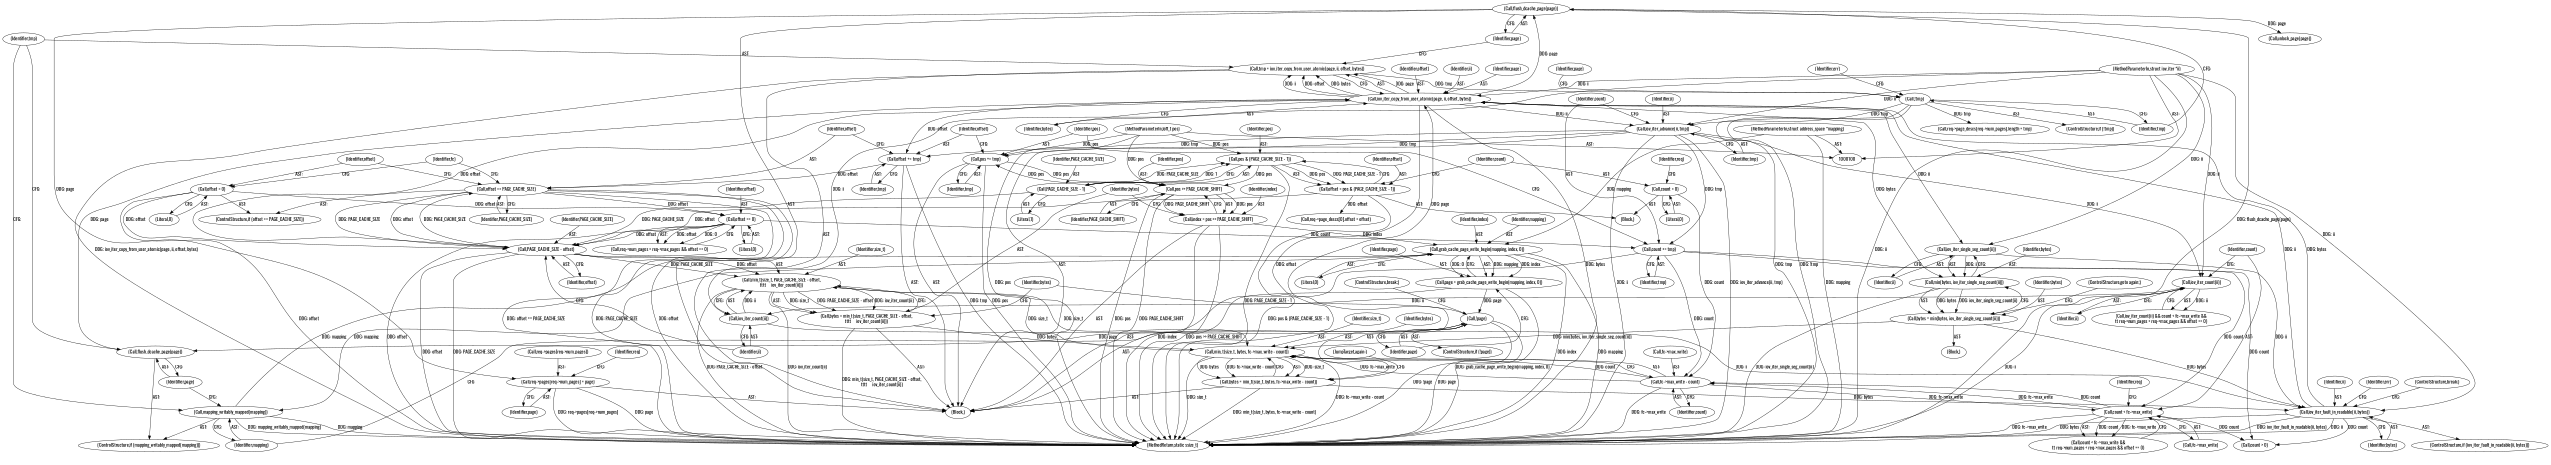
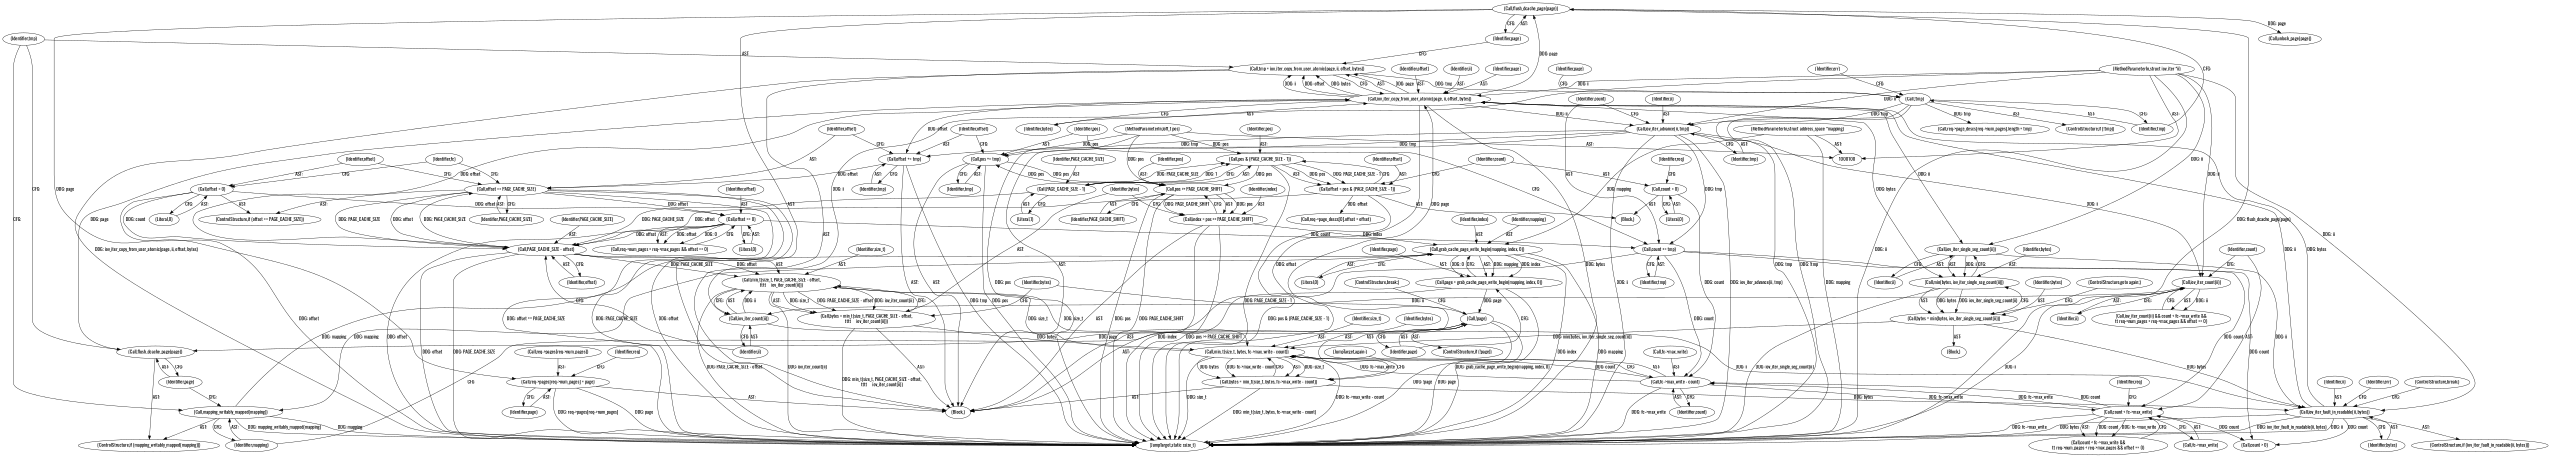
  digraph {
    fontname=Oswald
    node [fontname=Oswald]
    edge [fontname=Oswald]
    n1 [label="(Call,req->pages[req->num_pages] = page)"]
    n2 [label="(Block,)"]
    n3 [label="(Identifier,page)"]
-   n4 [label="(MethodReturn,static ssize_t)"]
+   n4 [label="(JumpTarget,static ssize_t)"]
    n5 [label="(Call,flush_dcache_page(page))"]
    n6 [label="(Identifier,page)"]
    n7 [label="(Call,unlock_page(page))"]
    n8 [label="(Call,tmp = iov_iter_copy_from_user_atomic(page, ii, offset, bytes))"]
    n9 [label="(Call,iov_iter_copy_from_user_atomic(page, ii, offset, bytes))"]
    n10 [label="(Call,iov_iter_advance(ii, tmp))"]
    n11 [label="(Call,iov_iter_single_seg_count(ii))"]
    n12 [label="(Call,min(bytes, iov_iter_single_seg_count(ii)))"]
    n13 [label="(Call,offset += tmp)"]
    n14 [label="(Identifier,bytes)"]
    n15 [label="(Call,pos += tmp)"]
    n16 [label="(Call,iov_iter_count(ii))"]
    n17 [label="(Call,count += tmp)"]
    n18 [label="(Identifier,tmp)"]
    n19 [label="(Call,!tmp)"]
    n20 [label="(Call,iov_iter_fault_in_readable(ii, bytes))"]
    n21 [label="(Identifier,ii)"]
    n22 [label="(Call,bytes = min(bytes, iov_iter_single_seg_count(ii)))"]
    n23 [label="(Call,offset == PAGE_CACHE_SIZE)"]
    n24 [label="(Identifier,tmp)"]
    n25 [label="(Call,!page)"]
    n26 [label="(Call,flush_dcache_page(page))"]
    n27 [label="(Identifier,page)"]
    n28 [label="(ControlStructure,if (!page))"]
    n29 [label="(ControlStructure,if (mapping_writably_mapped(mapping)))"]
    n30 [label="(Identifier,page)"]
    n31 [label="(Call,page = grab_cache_page_write_begin(mapping, index, 0))"]
    n32 [label="(Call,grab_cache_page_write_begin(mapping, index, 0))"]
    n33 [label="(Call,mapping_writably_mapped(mapping))"]
    n34 [label="(Literal,0)"]
    n35 [label="(Identifier,mapping)"]
    n36 [label="(MethodParameterIn,struct address_space *mapping)"]
    1000100
    n38 [label="(Call,index = pos >> PAGE_CACHE_SHIFT)"]
    n39 [label="(Call,pos >> PAGE_CACHE_SHIFT)"]
    n40 [label="(Identifier,PAGE_CACHE_SHIFT)"]
    n41 [label="(Identifier,tmp)"]
    n42 [label="(Call,iov_iter_count(ii))"]
    n43 [label="(Identifier,ii)"]
    n44 [label="(Call,iov_iter_count(ii) && count < fc->max_write &&\n\t\t req->num_pages < req->max_pages && offset == 0)"]
    n45 [label="(Call,fc->max_write - count)"]
    n46 [label="(Call,count < fc->max_write)"]
    n47 [label="(Call,count > 0)"]
    n48 [label="(Identifier,tmp)"]
    n49 [label="(MethodParameterIn,struct iov_iter *ii)"]
    n50 [label="(ControlStructure,if (iov_iter_fault_in_readable(ii, bytes)))"]
    n51 [label="(Identifier,bytes)"]
    n52 [label="(Call,min_t(size_t, PAGE_CACHE_SIZE - offset,\n\t\t\t\t     iov_iter_count(ii)))"]
    n53 [label="(Identifier,ii)"]
    n54 [label="(ControlStructure,if (!tmp))"]
    n55 [label="(Identifier,tmp)"]
    n56 [label="(Call,req->page_descs[req->num_pages].length = tmp)"]
    n57 [label="(MethodParameterIn,loff_t pos)"]
    n58 [label="(Call,pos & (PAGE_CACHE_SIZE - 1))"]
    n59 [label="(Call,PAGE_CACHE_SIZE - 1)"]
    n60 [label="(Call,offset = pos & (PAGE_CACHE_SIZE - 1))"]
    n61 [label="(Call,PAGE_CACHE_SIZE - offset)"]
    n62 [label="(Literal,1)"]
    n63 [label="(Block,)"]
    n64 [label="(Call,req->page_descs[0].offset = offset)"]
    n65 [label="(Identifier,offset)"]
    n66 [label="(Call,min_t(size_t, bytes, fc->max_write - count))"]
    n67 [label="(Call,bytes = min_t(size_t, PAGE_CACHE_SIZE - offset,\n\t\t\t\t     iov_iter_count(ii)))"]
    n68 [label="(Block,)"]
    n69 [label="(Call,bytes = min_t(size_t, bytes, fc->max_write - count))"]
    n70 [label="(Identifier,count)"]
    n71 [label="(Call,offset == 0)"]
    n72 [label="(ControlStructure,if (offset == PAGE_CACHE_SIZE))"]
    n73 [label="(Identifier,PAGE_CACHE_SIZE)"]
    n74 [label="(Literal,0)"]
    n75 [label="(Call,req->num_pages < req->max_pages && offset == 0)"]
    n76 [label="(Call,offset = 0)"]
    n77 [label="(Literal,0)"]
    n78 [label="(Call,fc->max_write)"]
    n79 [label="(Call,count < fc->max_write &&\n\t\t req->num_pages < req->max_pages && offset == 0)"]
    n80 [label="(Call,count = 0)"]
    n81 [label="(Literal,0)"]
    n82 [label="(Identifier,bytes)"]
    n83 [label="(Identifier,ii)"]
    n84 [label="(Identifier,req)"]
    n85 [label="(Identifier,PAGE_CACHE_SIZE)"]
    n86 [label="(Identifier,tmp)"]
    n87 [label="(ControlStructure,goto again;)"]
    n88 [label="(Identifier,req)"]
    n89 [label="(Identifier,ii)"]
    n90 [label="(ControlStructure,break;)"]
    n91 [label="(Identifier,index)"]
    n92 [label="(Identifier,bytes)"]
    n93 [label="(Identifier,offset)"]
    n94 [label="(JumpTarget,again:)"]
    n95 [label="(Identifier,offset)"]
    n96 [label="(Identifier,offset)"]
    n97 [label="(Identifier,err)"]
    n98 [label="(Identifier,bytes)"]
    n99 [label="(Identifier,count)"]
    n100 [label="(Identifier,pos)"]
    n101 [label="(Identifier,ii)"]
    n102 [label="(Identifier,err)"]
    n103 [label="(Identifier,fc)"]
    n104 [label="(Identifier,PAGE_CACHE_SIZE)"]
    n105 [label="(Identifier,size_t)"]
    n106 [label="(Identifier,count)"]
    n107 [label="(Identifier,offset)"]
    n108 [label="(Identifier,offset)"]
    n109 [label="(Identifier,size_t)"]
    n110 [label="(Identifier,mapping)"]
    n111 [label="(Identifier,pos)"]
    n112 [label="(Identifier,pos)"]
    n113 [label="(Identifier,page)"]
    n114 [label="(Call,fc->max_write)"]
    n115 [label="(Identifier,page)"]
    n116 [label="(Identifier,index)"]
    n117 [label="(Identifier,page)"]
    n118 [label="(Identifier,bytes)"]
    n119 [label="(Identifier,bytes)"]
    n120 [label="(Identifier,offset)"]
    n121 [label="(Identifier,count)"]
    n122 [label="(Identifier,req)"]
    n123 [label="(ControlStructure,break;)"]
    n124 [label="(Call,req->pages[req->num_pages])"]
    n1 -> n2 [label="AST: "]
    n1 -> n3 [label="CFG: "]
    n1 -> n4 [label="DDG: page"]
    n1 -> n4 [label="DDG: req->pages[req->num_pages]"]
    n3 -> n1 [label="AST: "]
    n5 -> n1 [label="DDG: page"]
    n5 -> n2 [label="AST: "]
    n5 -> n4 [label="DDG: flush_dcache_page(page)"]
    n5 -> n6 [label="CFG: "]
    n5 -> n7 [label="DDG: page"]
    n6 -> n5 [label="AST: "]
    n6 -> n8 [label="CFG: "]
    n8 -> n2 [label="AST: "]
    n8 -> n4 [label="DDG: iov_iter_copy_from_user_atomic(page, ii, offset, bytes)"]
    n8 -> n9 [label="CFG: "]
    n8 -> n19 [label="DDG: tmp"]
    n9 -> n4 [label="DDG: offset"]
    n9 -> n4 [label="DDG: bytes"]
    n9 -> n5 [label="DDG: page"]
    n9 -> n8 [label="AST: "]
    n9 -> n8 [label="DDG: page"]
    n9 -> n8 [label="DDG: ii"]
    n9 -> n8 [label="DDG: offset"]
    n9 -> n8 [label="DDG: bytes"]
    n9 -> n10 [label="DDG: ii"]
    n9 -> n11 [label="DDG: ii"]
    n9 -> n12 [label="DDG: bytes"]
    n9 -> n13 [label="DDG: offset"]
    n9 -> n14 [label="CFG: "]
    n10 -> n2 [label="AST: "]
    n10 -> n4 [label="DDG: ii"]
    n10 -> n4 [label="DDG: iov_iter_advance(ii, tmp)"]
    n10 -> n13 [label="DDG: tmp"]
    n10 -> n15 [label="DDG: tmp"]
    n10 -> n16 [label="DDG: ii"]
    n10 -> n17 [label="DDG: tmp"]
    n10 -> n18 [label="CFG: "]
    n11 -> n12 [label="AST: "]
    n11 -> n12 [label="DDG: ii"]
    n11 -> n20 [label="DDG: ii"]
    n11 -> n21 [label="CFG: "]
    n12 -> n4 [label="DDG: iov_iter_single_seg_count(ii)"]
    n12 -> n11 [label="CFG: "]
    n12 -> n22 [label="AST: "]
    n12 -> n22 [label="DDG: bytes"]
    n12 -> n22 [label="DDG: iov_iter_single_seg_count(ii)"]
    n13 -> n2 [label="AST: "]
    n13 -> n4 [label="DDG: tmp"]
    n13 -> n23 [label="DDG: offset"]
    n13 -> n24 [label="CFG: "]
    n14 -> n9 [label="AST: "]
    n15 -> n2 [label="AST: "]
    n15 -> n4 [label="DDG: pos"]
    n15 -> n39 [label="DDG: pos"]
    n15 -> n41 [label="CFG: "]
    n16 -> n4 [label="DDG: ii"]
    n16 -> n42 [label="DDG: ii"]
    n16 -> n43 [label="CFG: "]
    n16 -> n44 [label="AST: "]
    n16 -> n44 [label="DDG: ii"]
    n17 -> n2 [label="AST: "]
    n17 -> n45 [label="DDG: count"]
    n17 -> n46 [label="DDG: count"]
    n17 -> n47 [label="DDG: count"]
    n17 -> n48 [label="CFG: "]
    n18 -> n10 [label="AST: "]
    n19 -> n4 [label="DDG: tmp"]
    n19 -> n4 [label="DDG: !tmp"]
    n19 -> n10 [label="DDG: tmp"]
    n19 -> n54 [label="AST: "]
    n19 -> n55 [label="CFG: "]
    n19 -> n56 [label="DDG: tmp"]
    n20 -> n4 [label="DDG: iov_iter_fault_in_readable(ii, bytes)"]
    n20 -> n4 [label="DDG: ii"]
    n20 -> n4 [label="DDG: bytes"]
    n20 -> n9 [label="DDG: ii"]
    n20 -> n9 [label="DDG: bytes"]
    n20 -> n47 [label="DDG: count"]
    n20 -> n50 [label="AST: "]
    n20 -> n51 [label="CFG: "]
    n21 -> n11 [label="AST: "]
    n22 -> n12 [label="CFG: "]
    n22 -> n20 [label="DDG: bytes"]
    n22 -> n66 [label="DDG: min(bytes, iov_iter_single_seg_count(ii))"]
    n22 -> n68 [label="AST: "]
    n23 -> n4 [label="DDG: offset == PAGE_CACHE_SIZE"]
    n23 -> n4 [label="DDG: PAGE_CACHE_SIZE"]
    n23 -> n4 [label="DDG: offset"]
    n23 -> n61 [label="DDG: PAGE_CACHE_SIZE"]
    n23 -> n61 [label="DDG: offset"]
    n23 -> n71 [label="DDG: offset"]
    n23 -> n72 [label="AST: "]
    n23 -> n73 [label="CFG: "]
    n24 -> n13 [label="AST: "]
    n25 -> n4 [label="DDG: page"]
    n25 -> n4 [label="DDG: !page"]
    n25 -> n9 [label="DDG: page"]
    n25 -> n26 [label="DDG: page"]
    n25 -> n27 [label="CFG: "]
    n25 -> n28 [label="AST: "]
    n26 -> n9 [label="DDG: page"]
    n26 -> n29 [label="AST: "]
    n26 -> n30 [label="CFG: "]
    n27 -> n25 [label="AST: "]
    n27 -> n31 [label="CFG: "]
    n30 -> n26 [label="AST: "]
    n30 -> n33 [label="CFG: "]
    n31 -> n2 [label="AST: "]
    n31 -> n4 [label="DDG: grab_cache_page_write_begin(mapping, index, 0)"]
    n31 -> n25 [label="DDG: page"]
    n31 -> n32 [label="CFG: "]
    n32 -> n4 [label="DDG: index"]
    n32 -> n4 [label="DDG: mapping"]
    n32 -> n31 [label="AST: "]
    n32 -> n31 [label="DDG: mapping"]
    n32 -> n31 [label="DDG: index"]
    n32 -> n31 [label="DDG: 0"]
    n32 -> n33 [label="DDG: mapping"]
    n32 -> n34 [label="CFG: "]
    n33 -> n4 [label="DDG: mapping_writably_mapped(mapping)"]
    n33 -> n4 [label="DDG: mapping"]
    n33 -> n29 [label="AST: "]
    n33 -> n32 [label="DDG: mapping"]
    n33 -> n35 [label="CFG: "]
    n34 -> n32 [label="AST: "]
    n35 -> n25 [label="CFG: "]
    n35 -> n33 [label="AST: "]
    n36 -> n4 [label="DDG: mapping"]
    n36 -> n32 [label="DDG: mapping"]
    n36 -> 1000100 [label="AST: "]
    n38 -> n2 [label="AST: "]
    n38 -> n4 [label="DDG: pos >> PAGE_CACHE_SHIFT"]
    n38 -> n4 [label="DDG: index"]
    n38 -> n32 [label="DDG: index"]
    n38 -> n39 [label="CFG: "]
    n39 -> n4 [label="DDG: pos"]
    n39 -> n4 [label="DDG: PAGE_CACHE_SHIFT"]
    n39 -> n15 [label="DDG: pos"]
    n39 -> n38 [label="AST: "]
    n39 -> n38 [label="DDG: pos"]
    n39 -> n38 [label="DDG: PAGE_CACHE_SHIFT"]
    n39 -> n40 [label="CFG: "]
    n40 -> n39 [label="AST: "]
    n41 -> n15 [label="AST: "]
    n42 -> n20 [label="DDG: ii"]
    n42 -> n52 [label="AST: "]
    n42 -> n52 [label="DDG: ii"]
    n42 -> n53 [label="CFG: "]
    n43 -> n16 [label="AST: "]
    n44 -> n16 [label="CFG: "]
    n45 -> n4 [label="DDG: fc->max_write"]
    n45 -> n46 [label="DDG: fc->max_write"]
    n45 -> n66 [label="AST: "]
    n45 -> n66 [label="DDG: fc->max_write"]
    n45 -> n66 [label="DDG: count"]
    n45 -> n70 [label="CFG: "]
    n46 -> n4 [label="DDG: fc->max_write"]
    n46 -> n45 [label="DDG: fc->max_write"]
    n46 -> n45 [label="DDG: count"]
    n46 -> n47 [label="DDG: count"]
    n46 -> n78 [label="CFG: "]
    n46 -> n79 [label="AST: "]
    n46 -> n79 [label="DDG: count"]
    n46 -> n79 [label="DDG: fc->max_write"]
    n48 -> n17 [label="AST: "]
    n49 -> n4 [label="DDG: ii"]
    n49 -> n9 [label="DDG: ii"]
    n49 -> n10 [label="DDG: ii"]
    n49 -> n11 [label="DDG: ii"]
    n49 -> n16 [label="DDG: ii"]
    n49 -> n20 [label="DDG: ii"]
    n49 -> 1000100 [label="AST: "]
    n49 -> n42 [label="DDG: ii"]
    n51 -> n20 [label="AST: "]
    n52 -> n4 [label="DDG: PAGE_CACHE_SIZE - offset"]
    n52 -> n4 [label="DDG: iov_iter_count(ii)"]
    n52 -> n42 [label="CFG: "]
    n52 -> n66 [label="DDG: size_t"]
    n52 -> n67 [label="AST: "]
    n52 -> n67 [label="DDG: size_t"]
    n52 -> n67 [label="DDG: PAGE_CACHE_SIZE - offset"]
    n52 -> n67 [label="DDG: iov_iter_count(ii)"]
    n53 -> n42 [label="AST: "]
    n53 -> n61 [label="CFG: "]
    n55 -> n5 [label="CFG: "]
    n55 -> n19 [label="AST: "]
    n57 -> n4 [label="DDG: pos"]
    n57 -> n15 [label="DDG: pos"]
    n57 -> 1000100 [label="AST: "]
    n57 -> n39 [label="DDG: pos"]
    n57 -> n58 [label="DDG: pos"]
    n58 -> n4 [label="DDG: PAGE_CACHE_SIZE - 1"]
    n58 -> n39 [label="DDG: pos"]
    n58 -> n59 [label="CFG: "]
    n58 -> n60 [label="AST: "]
    n58 -> n60 [label="DDG: pos"]
    n58 -> n60 [label="DDG: PAGE_CACHE_SIZE - 1"]
    n59 -> n58 [label="AST: "]
    n59 -> n58 [label="DDG: PAGE_CACHE_SIZE"]
    n59 -> n58 [label="DDG: 1"]
    n59 -> n61 [label="DDG: PAGE_CACHE_SIZE"]
    n59 -> n62 [label="CFG: "]
    n60 -> n4 [label="DDG: pos & (PAGE_CACHE_SIZE - 1)"]
    n60 -> n58 [label="CFG: "]
    n60 -> n61 [label="DDG: offset"]
    n60 -> n63 [label="AST: "]
    n60 -> n64 [label="DDG: offset"]
    n61 -> n4 [label="DDG: offset"]
    n61 -> n4 [label="DDG: PAGE_CACHE_SIZE"]
    n61 -> n9 [label="DDG: offset"]
    n61 -> n23 [label="DDG: PAGE_CACHE_SIZE"]
    n61 -> n52 [label="AST: "]
    n61 -> n52 [label="DDG: PAGE_CACHE_SIZE"]
    n61 -> n52 [label="DDG: offset"]
    n61 -> n65 [label="CFG: "]
    n62 -> n59 [label="AST: "]
    n65 -> n61 [label="AST: "]
    n66 -> n4 [label="DDG: fc->max_write - count"]
    n66 -> n4 [label="DDG: size_t"]
    n66 -> n45 [label="CFG: "]
    n66 -> n52 [label="DDG: size_t"]
    n66 -> n69 [label="AST: "]
    n66 -> n69 [label="DDG: size_t"]
    n66 -> n69 [label="DDG: bytes"]
    n66 -> n69 [label="DDG: fc->max_write - count"]
    n67 -> n2 [label="AST: "]
    n67 -> n4 [label="DDG: min_t(size_t, PAGE_CACHE_SIZE - offset,\n\t\t\t\t     iov_iter_count(ii))"]
    n67 -> n52 [label="CFG: "]
    n67 -> n66 [label="DDG: bytes"]
    n69 -> n2 [label="AST: "]
    n69 -> n4 [label="DDG: min_t(size_t, bytes, fc->max_write - count)"]
    n69 -> n20 [label="DDG: bytes"]
    n69 -> n66 [label="CFG: "]
    n70 -> n45 [label="AST: "]
    n71 -> n4 [label="DDG: offset"]
    n71 -> n17 [label="DDG: count"]
    n71 -> n61 [label="DDG: offset"]
    n71 -> n74 [label="CFG: "]
    n71 -> n75 [label="AST: "]
    n71 -> n75 [label="DDG: offset"]
    n71 -> n75 [label="DDG: 0"]
    n73 -> n23 [label="AST: "]
    n74 -> n71 [label="AST: "]
    n75 -> n71 [label="CFG: "]
    n76 -> n4 [label="DDG: offset"]
-   n76 -> n61 [label="DDG: offset"]
+   n76 -> n61 [label="DDG: count"]
    n76 -> n71 [label="DDG: offset"]
    n76 -> n72 [label="AST: "]
    n76 -> n77 [label="CFG: "]
    n77 -> n76 [label="AST: "]
    n78 -> n46 [label="AST: "]
    n79 -> n46 [label="CFG: "]
    n80 -> n45 [label="DDG: count"]
    n80 -> n63 [label="AST: "]
    n80 -> n81 [label="CFG: "]
    n81 -> n80 [label="AST: "]
    n82 -> n22 [label="AST: "]
    n83 -> n10 [label="AST: "]
    n84 -> n80 [label="CFG: "]
    n85 -> n59 [label="AST: "]
    n86 -> n8 [label="AST: "]
    n86 -> n26 [label="CFG: "]
    n86 -> n33 [label="CFG: "]
    n87 -> n22 [label="CFG: "]
    n88 -> n46 [label="CFG: "]
    n89 -> n20 [label="AST: "]
    n90 -> n25 [label="CFG: "]
    n91 -> n38 [label="AST: "]
    n92 -> n38 [label="CFG: "]
    n92 -> n67 [label="AST: "]
    n93 -> n23 [label="CFG: "]
    n93 -> n76 [label="AST: "]
    n94 -> n69 [label="CFG: "]
    n95 -> n60 [label="AST: "]
    n96 -> n9 [label="AST: "]
    n97 -> n19 [label="CFG: "]
    n98 -> n66 [label="AST: "]
    n99 -> n60 [label="CFG: "]
    n99 -> n80 [label="AST: "]
    n100 -> n15 [label="AST: "]
    n100 -> n17 [label="CFG: "]
    n101 -> n9 [label="AST: "]
    n102 -> n20 [label="CFG: "]
    n103 -> n23 [label="CFG: "]
    n103 -> n76 [label="CFG: "]
    n104 -> n61 [label="AST: "]
    n105 -> n66 [label="AST: "]
    n106 -> n16 [label="CFG: "]
    n106 -> n46 [label="AST: "]
    n107 -> n71 [label="AST: "]
    n108 -> n13 [label="CFG: "]
    n108 -> n23 [label="AST: "]
    n109 -> n52 [label="AST: "]
    n110 -> n32 [label="AST: "]
    n111 -> n58 [label="AST: "]
    n112 -> n39 [label="AST: "]
    n113 -> n19 [label="CFG: "]
    n114 -> n45 [label="AST: "]
    n115 -> n31 [label="AST: "]
    n116 -> n32 [label="AST: "]
    n117 -> n9 [label="AST: "]
    n118 -> n12 [label="AST: "]
    n119 -> n67 [label="CFG: "]
    n119 -> n69 [label="AST: "]
    n120 -> n13 [label="AST: "]
    n120 -> n15 [label="CFG: "]
    n121 -> n10 [label="CFG: "]
    n121 -> n17 [label="AST: "]
    n122 -> n1 [label="CFG: "]
    n123 -> n20 [label="CFG: "]
    n124 -> n1 [label="AST: "]
  }
